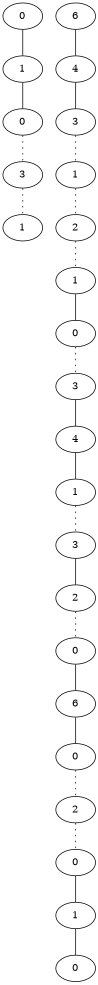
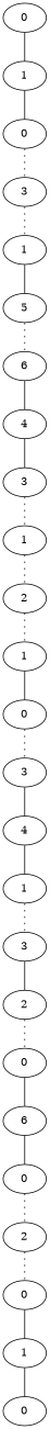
  graph {
    n1 [label=0]
    n2 [label=1]
    n3 [label=0]
    n4 [label=3]
    n5 [label=1]
+   n6 [label=5]
    n7 [label=6]
    n8 [label=4]
    n9 [label=3]
    n10 [label=1]
    n11 [label=2]
    n12 [label=1]
    n13 [label=0]
    n14 [label=3]
    n15 [label=4]
    n16 [label=1]
    n17 [label=3]
    n18 [label=2]
    n19 [label=0]
    n20 [label=6]
    n21 [label=0]
    n22 [label=2]
    n23 [label=0]
    n24 [label=1]
    n25 [label=0]
    n1 -- n2
    n2 -- n3
    n3 -- n4 [style=dotted]
    n4 -- n5 [style=dotted]
+   n5 -- n6
+   n6 -- n7 [style=dotted]
    n7 -- n8
    n8 -- n9
    n9 -- n10 [style=dotted]
    n10 -- n11 [style=dotted]
    n11 -- n12 [style=dotted]
    n12 -- n13
    n13 -- n14 [style=dotted]
    n14 -- n15
    n15 -- n16
    n16 -- n17 [style=dotted]
    n17 -- n18
    n18 -- n19 [style=dotted]
    n19 -- n20
    n20 -- n21
    n21 -- n22 [style=dotted]
    n22 -- n23 [style=dotted]
    n23 -- n24
    n24 -- n25
  }
